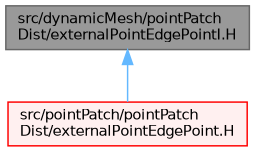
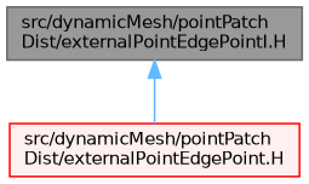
  digraph {
    node [fontname=Helvetica fontsize=10 shape=box style=filled]
    n1 [color=gray40 fillcolor=grey60 fontcolor=black height=0.2 label="src/dynamicMesh/pointPatch\lDist/externalPointEdgePointI.H" width=0.4]
-   n2 [color=red fillcolor="#FFF0F0" height=0.2 label="src/pointPatch/pointPatch\lDist/externalPointEdgePoint.H" width=0.4]
+   n2 [color=red fillcolor="#FFF0F0" height=0.2 label="src/dynamicMesh/pointPatch\lDist/externalPointEdgePoint.H" width=0.4]
    n1 -> n2 [color=steelblue1 dir=back fontname=Helvetica fontsize=10 labelfontname=Helvetica labelfontsize=10 style=solid]
  }
